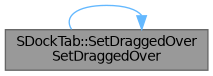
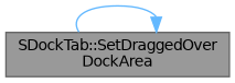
  digraph {
    rankdir=RL
-   n1 [color=gray40 fillcolor=grey60 fontcolor=black fontname=Helvetica fontsize=10 height=0.2 label="SDockTab::SetDraggedOver\lSetDraggedOver" shape=box style=filled width=0.4]
+   n1 [color=gray40 fillcolor=grey60 fontcolor=black fontname=Helvetica fontsize=10 height=0.2 label="SDockTab::SetDraggedOver\lDockArea" shape=box style=filled width=0.4]
    n1 -> n1 [color=steelblue1 dir=back fontname=Helvetica fontsize=10 labelfontname=Helvetica labelfontsize=10 style=solid]
  }
